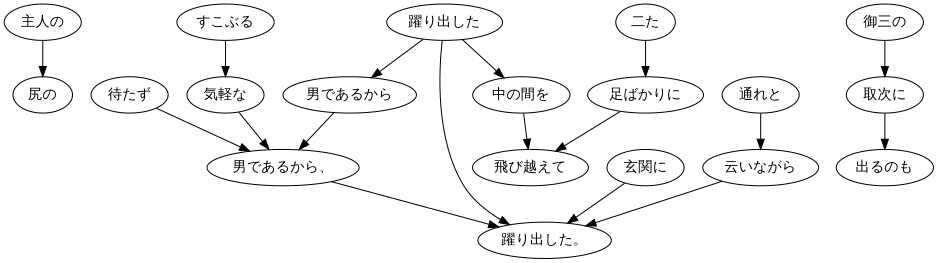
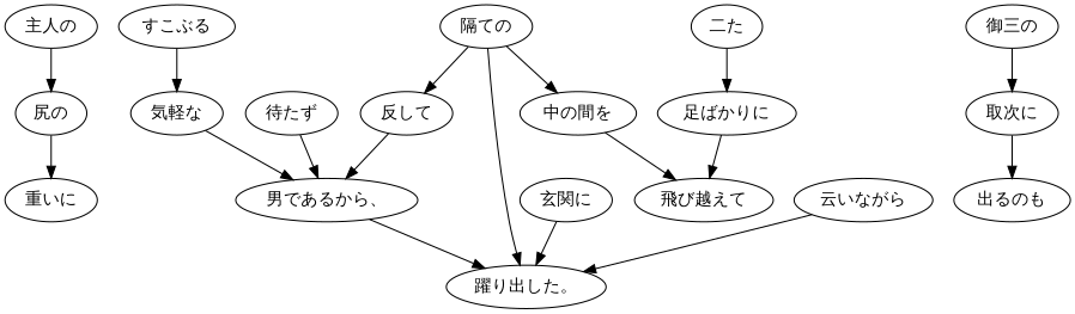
  digraph {
    n1 [label="主人の"]
    n2 [label="尻の"]
-   n4 [label="男であるから"]
+   n3 [label="重いに"]
+   n4 [label="反して"]
    n5 [label="男であるから、"]
    n6 [label="躍り出した。"]
    n7 [label="待たず"]
    n8 [label="すこぶる"]
    n9 [label="気軽な"]
    n10 [label="御三の"]
    n11 [label="取次に"]
    n12 [label="出るのも"]
-   n13 [label="通れと"]
    n14 [label="云いながら"]
-   n15 [label="躍り出した"]
+   n15 [label="隔ての"]
    n16 [label="中の間を"]
    n17 [label="飛び越えて"]
    n18 [label="二た"]
    n19 [label="足ばかりに"]
    n20 [label="玄関に"]
    n1 -> n2
+   n2 -> n3
    n4 -> n5
    n5 -> n6
    n7 -> n5
    n8 -> n9
    n9 -> n5
    n10 -> n11
    n11 -> n12
-   n13 -> n14
    n14 -> n6
    n15 -> n4
    n15 -> n6
    n15 -> n16
    n16 -> n17
    n18 -> n19
    n19 -> n17
    n20 -> n6
  }
